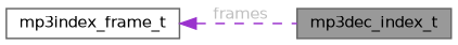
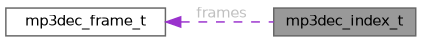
  digraph {
    rankdir=LR
    node [color=gray40 fontname=Helvetica fontsize=10 shape=box style=filled]
    n1 [fillcolor=grey60 fontcolor=black height=0.2 label=mp3dec_index_t width=0.4]
-   n2 [fillcolor=white height=0.2 label=mp3index_frame_t width=0.4]
+   n2 [fillcolor=white height=0.2 label=mp3dec_frame_t width=0.4]
    n2 -> n1 [color=darkorchid3 dir=back fontcolor=grey fontname=Helvetica fontsize=10 label=" frames" labelfontname=Helvetica labelfontsize=10 style=dashed]
  }
